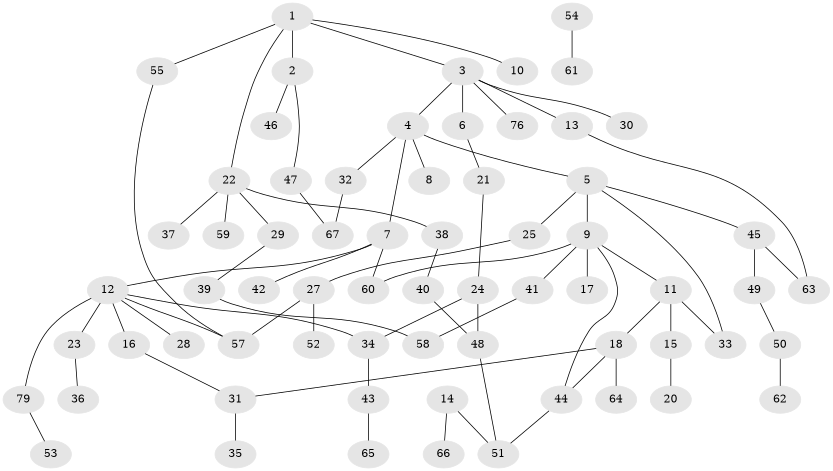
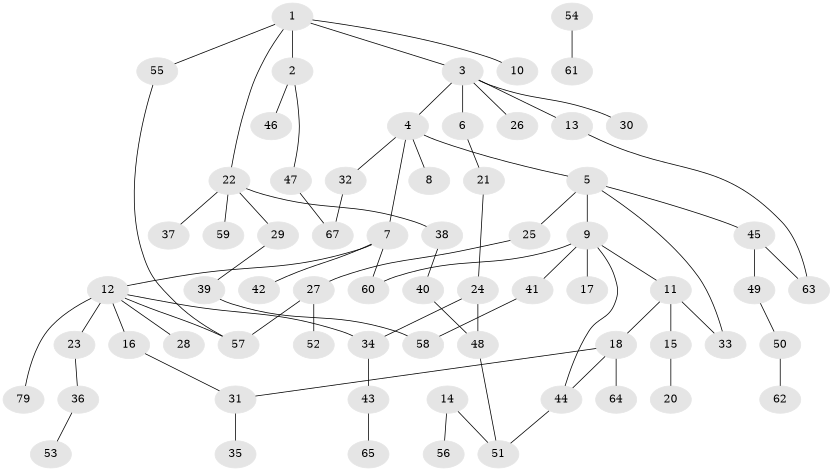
  graph {
    node [color=gray90 style=filled]
    1
    2
    3
    10
    22
    55
    46
    47
    30
    4
    6
    13
-   26 [label=76]
+   26
    29
    37
    38
    59
    57
    67
    5
    7
    8
    32
    21
    63
    9
    25
    33
    45
    12
    42
    60
    11
    17
    41
    44
    27
    49
    24
    16
    n41 [label=79]
    23
    28
    34
    15
    18
    58
    51
    20
    31
    64
    53
    36
    43
    14
-   56 [label=66]
+   56
    35
    48
    39
    40
    52
    65
    50
    62
    54
    61
    1 -- 2
    1 -- 3
    1 -- 10
    1 -- 22
    1 -- 55
    2 -- 46
    2 -- 47
    3 -- 30
    3 -- 4
    3 -- 6
    3 -- 13
    3 -- 26
    22 -- 29
    22 -- 37
    22 -- 38
    22 -- 59
    55 -- 57
    47 -- 67
    4 -- 5
    4 -- 7
    4 -- 8
    4 -- 32
    6 -- 21
    13 -- 63
    29 -- 39
    38 -- 40
    5 -- 9
    5 -- 25
    5 -- 33
    5 -- 45
    7 -- 12
    7 -- 42
    7 -- 60
    32 -- 67
    21 -- 24
    9 -- 60
    9 -- 11
    9 -- 17
    9 -- 41
    9 -- 44
    25 -- 27
    45 -- 63
    45 -- 49
    12 -- 57
    12 -- 16
    12 -- n41
    12 -- 23
    12 -- 28
    12 -- 34
    11 -- 33
    11 -- 15
    11 -- 18
    41 -- 58
    44 -- 51
    27 -- 57
    27 -- 52
    49 -- 50
    24 -- 34
    24 -- 48
    16 -- 31
-   n41 -- 53
+   36 -- 53
    23 -- 36
    34 -- 43
    15 -- 20
    18 -- 44
    18 -- 31
    18 -- 64
    31 -- 35
    43 -- 65
    14 -- 51
    14 -- 56
    48 -- 51
    39 -- 58
    40 -- 48
    50 -- 62
    54 -- 61
  }
